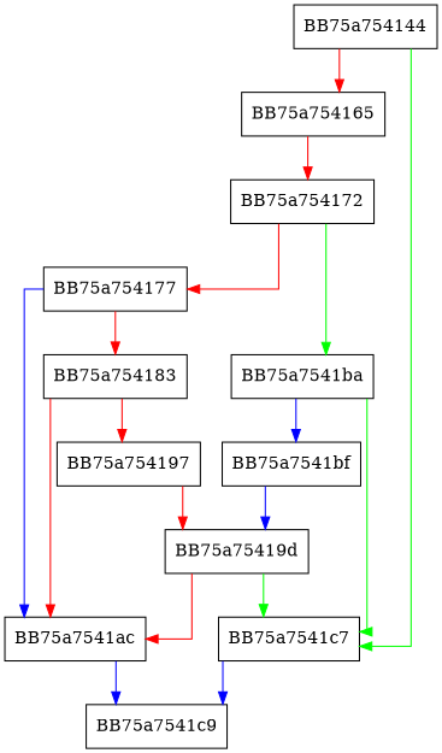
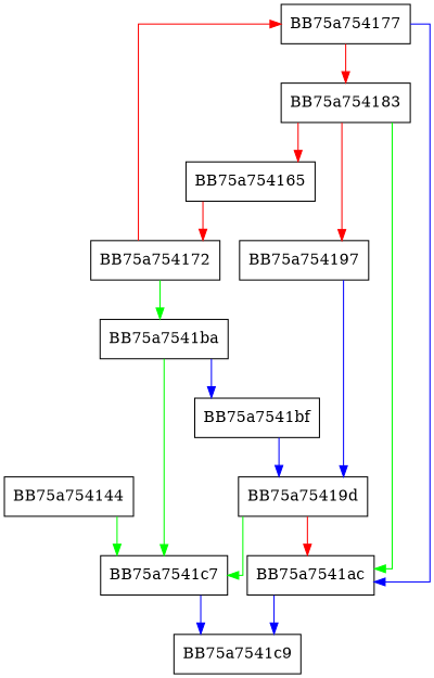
  digraph {
    splines=ortho
    node [shape=box]
    edge [color=red]
    BB75a754144
    BB75a7541c7
    BB75a754165
    BB75a7541c9
    BB75a754172
    BB75a7541ac
    BB75a7541ba
    BB75a754177
    BB75a7541bf
    BB75a754183
    BB75a75419d
    BB75a754197
    BB75a754144 -> BB75a7541c7 [color=green]
-   BB75a754144 -> BB75a754165
+   BB75a754183 -> BB75a754165
    BB75a7541c7 -> BB75a7541c9 [color=blue]
    BB75a754165 -> BB75a754172
    BB75a754172 -> BB75a7541ba [color=green]
    BB75a754172 -> BB75a754177
    BB75a7541ac -> BB75a7541c9 [color=blue]
    BB75a7541ba -> BB75a7541c7 [color=green]
    BB75a7541ba -> BB75a7541bf [color=blue]
    BB75a754177 -> BB75a7541ac [color=blue]
    BB75a754177 -> BB75a754183
    BB75a7541bf -> BB75a75419d [color=blue]
-   BB75a754183 -> BB75a7541ac
+   BB75a754183 -> BB75a7541ac [color=green]
    BB75a754183 -> BB75a754197
    BB75a75419d -> BB75a7541c7 [color=green]
    BB75a75419d -> BB75a7541ac
-   BB75a754197 -> BB75a75419d
+   BB75a754197 -> BB75a75419d [color=blue]
  }
